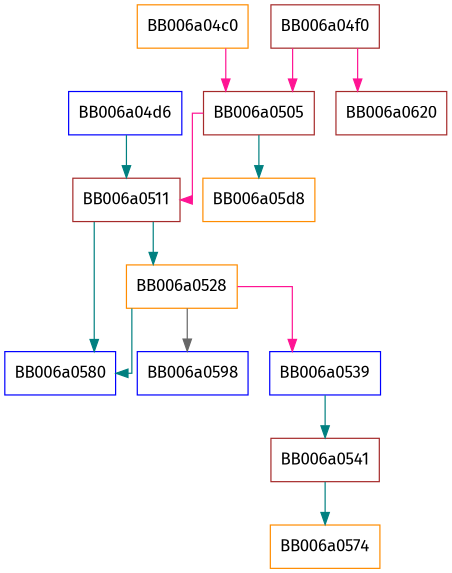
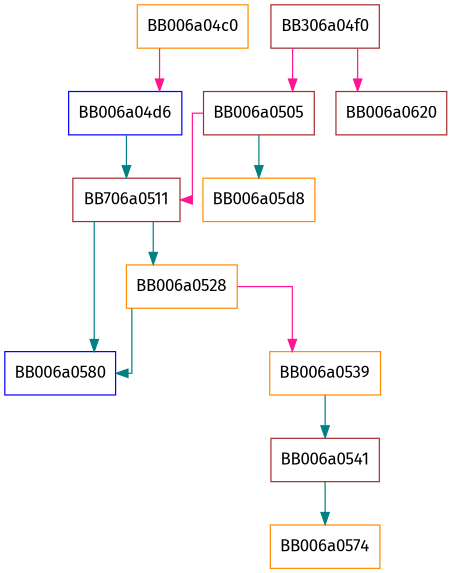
  digraph {
    fontname="Fira Sans"
    splines=ortho
    node [color=darkorange fontname="Fira Sans" shape=box]
    edge [color=teal fontname="Fira Sans"]
    BB006a04d6 [color=blue]
    BB006a04c0
-   BB006a0511 [color=brown]
+   BB006a0511 [color=brown label=BB706a0511]
    BB006a0580 [color=blue]
    BB006a0528
-   BB006a04f0 [color=brown]
+   BB006a04f0 [color=brown label=BB306a04f0]
    BB006a0620 [color=brown]
    BB006a0505 [color=brown]
-   BB006a0598 [color=blue]
-   BB006a0539 [color=blue]
+   BB006a0539
    BB006a05d8
    BB006a0541 [color=brown]
    BB006a0574
    BB006a04d6 -> BB006a0511
-   BB006a04c0 -> BB006a0505 [color=deeppink]
+   BB006a04c0 -> BB006a04d6 [color=deeppink]
    BB006a0511 -> BB006a0580
    BB006a0511 -> BB006a0528
    BB006a0528 -> BB006a0580
-   BB006a0528 -> BB006a0598 [color=gray40]
    BB006a0528 -> BB006a0539 [color=deeppink]
    BB006a04f0 -> BB006a0620 [color=deeppink]
    BB006a04f0 -> BB006a0505 [color=deeppink]
    BB006a0505 -> BB006a0511 [color=deeppink]
    BB006a0505 -> BB006a05d8
    BB006a0539 -> BB006a0541
    BB006a0541 -> BB006a0574
  }
